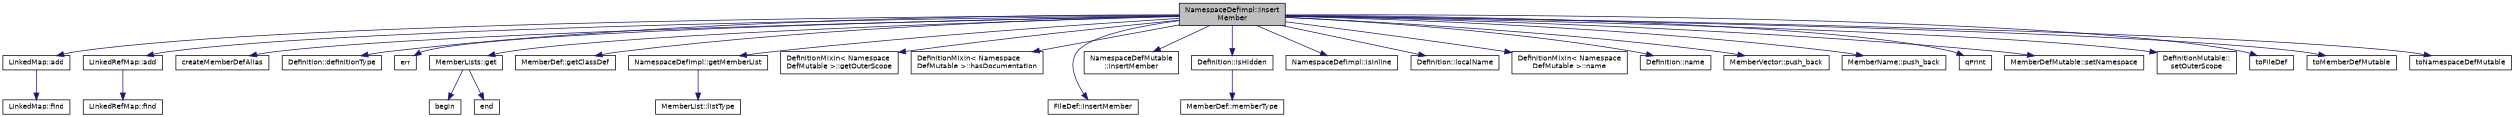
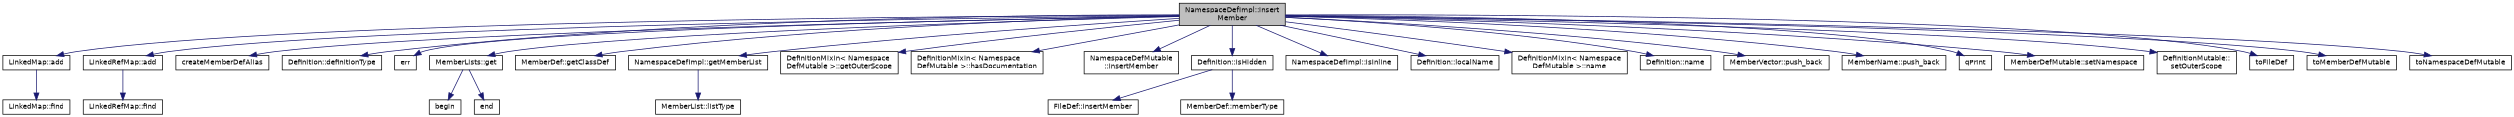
  digraph {
    rankdir=TB
    node [color=black fillcolor=white fontname=Helvetica fontsize=10 shape=record style=filled]
    edge [color=midnightblue fontname=Helvetica fontsize=10 labelfontname=Helvetica labelfontsize=10 style=solid]
    n1 [fillcolor=grey75 fontcolor=black height=0.2 label="NamespaceDefImpl::insert\lMember" width=0.4]
    n2 [height=0.2 label="LinkedMap::add" width=0.4]
    n3 [height=0.2 label="LinkedRefMap::add" width=0.4]
    n4 [height=0.2 label=createMemberDefAlias width=0.4]
    n5 [height=0.2 label="Definition::definitionType" width=0.4]
    n6 [height=0.2 label=err width=0.4]
    n7 [height=0.2 label="MemberLists::get" width=0.4]
    n8 [height=0.2 label="MemberDef::getClassDef" width=0.4]
    n9 [height=0.2 label="NamespaceDefImpl::getMemberList" width=0.4]
    n10 [height=0.2 label="DefinitionMixin\< Namespace\lDefMutable \>::getOuterScope" width=0.4]
    n11 [height=0.2 label="DefinitionMixin\< Namespace\lDefMutable \>::hasDocumentation" width=0.4]
    n12 [height=0.2 label="FileDef::insertMember" width=0.4]
    n13 [height=0.2 label="NamespaceDefMutable\l::insertMember" width=0.4]
    n14 [height=0.2 label="Definition::isHidden" width=0.4]
    n15 [height=0.2 label="NamespaceDefImpl::isInline" width=0.4]
    n16 [height=0.2 label="Definition::localName" width=0.4]
    n17 [height=0.2 label="DefinitionMixin\< Namespace\lDefMutable \>::name" width=0.4]
    n18 [height=0.2 label="Definition::name" width=0.4]
    n19 [height=0.2 label="MemberVector::push_back" width=0.4]
    n20 [height=0.2 label="MemberName::push_back" width=0.4]
    n21 [height=0.2 label=qPrint width=0.4]
    n22 [height=0.2 label="MemberDefMutable::setNamespace" width=0.4]
    n23 [height=0.2 label="DefinitionMutable::\lsetOuterScope" width=0.4]
    n24 [height=0.2 label=toFileDef width=0.4]
    n25 [height=0.2 label=toMemberDefMutable width=0.4]
    n26 [height=0.2 label=toNamespaceDefMutable width=0.4]
    n27 [height=0.2 label="LinkedMap::find" width=0.4]
    n28 [height=0.2 label="LinkedRefMap::find" width=0.4]
    n29 [height=0.2 label=begin width=0.4]
    n30 [height=0.2 label=end width=0.4]
    n31 [height=0.2 label="MemberList::listType" width=0.4]
    n32 [height=0.2 label="MemberDef::memberType" width=0.4]
    n1 -> n2
    n1 -> n3
    n1 -> n4
    n1 -> n5
    n1 -> n6
    n1 -> n7
    n1 -> n8
    n1 -> n9
    n1 -> n10
    n1 -> n11
-   n1 -> n12
+   n14 -> n12
    n1 -> n13
    n1 -> n14
    n1 -> n15
    n1 -> n16
    n1 -> n17
    n1 -> n18
    n1 -> n19
    n1 -> n20
    n1 -> n21
    n1 -> n22
    n1 -> n23
    n1 -> n24
    n1 -> n25
    n1 -> n26
    n2 -> n27
    n3 -> n28
    n7 -> n29
    n7 -> n30
    n9 -> n31
    n14 -> n32
  }
